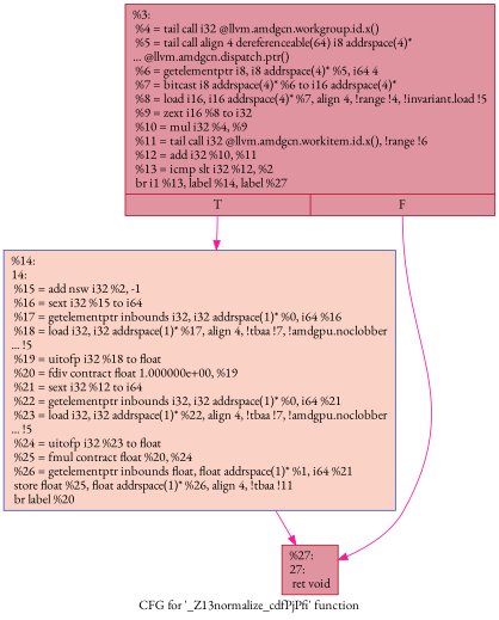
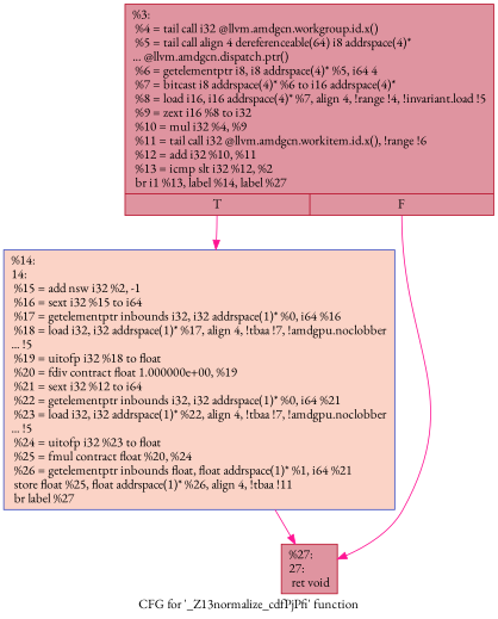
  digraph {
    label="CFG for '_Z13normalize_cdfPjPfi' function"
    fontname="EB Garamond"
    node [color="#b70d28ff" fillcolor="#b70d2870" shape=record style=filled fontname="EB Garamond"]
    edge [color=deeppink fontname="EB Garamond"]
    n1 [label="{%3:\l  %4 = tail call i32 @llvm.amdgcn.workgroup.id.x()\l  %5 = tail call align 4 dereferenceable(64) i8 addrspace(4)*\l... @llvm.amdgcn.dispatch.ptr()\l  %6 = getelementptr i8, i8 addrspace(4)* %5, i64 4\l  %7 = bitcast i8 addrspace(4)* %6 to i16 addrspace(4)*\l  %8 = load i16, i16 addrspace(4)* %7, align 4, !range !4, !invariant.load !5\l  %9 = zext i16 %8 to i32\l  %10 = mul i32 %4, %9\l  %11 = tail call i32 @llvm.amdgcn.workitem.id.x(), !range !6\l  %12 = add i32 %10, %11\l  %13 = icmp slt i32 %12, %2\l  br i1 %13, label %14, label %27\l|{<s0>T|<s1>F}}"]
-   n2 [color="#3d50c3ff" fillcolor="#f59c7d70" label="{%14:\l14:                                               \l  %15 = add nsw i32 %2, -1\l  %16 = sext i32 %15 to i64\l  %17 = getelementptr inbounds i32, i32 addrspace(1)* %0, i64 %16\l  %18 = load i32, i32 addrspace(1)* %17, align 4, !tbaa !7, !amdgpu.noclobber\l... !5\l  %19 = uitofp i32 %18 to float\l  %20 = fdiv contract float 1.000000e+00, %19\l  %21 = sext i32 %12 to i64\l  %22 = getelementptr inbounds i32, i32 addrspace(1)* %0, i64 %21\l  %23 = load i32, i32 addrspace(1)* %22, align 4, !tbaa !7, !amdgpu.noclobber\l... !5\l  %24 = uitofp i32 %23 to float\l  %25 = fmul contract float %20, %24\l  %26 = getelementptr inbounds float, float addrspace(1)* %1, i64 %21\l  store float %25, float addrspace(1)* %26, align 4, !tbaa !11\l  br label %20\l}"]
+   n2 [color="#3d50c3ff" fillcolor="#f59c7d70" label="{%14:\l14:                                               \l  %15 = add nsw i32 %2, -1\l  %16 = sext i32 %15 to i64\l  %17 = getelementptr inbounds i32, i32 addrspace(1)* %0, i64 %16\l  %18 = load i32, i32 addrspace(1)* %17, align 4, !tbaa !7, !amdgpu.noclobber\l... !5\l  %19 = uitofp i32 %18 to float\l  %20 = fdiv contract float 1.000000e+00, %19\l  %21 = sext i32 %12 to i64\l  %22 = getelementptr inbounds i32, i32 addrspace(1)* %0, i64 %21\l  %23 = load i32, i32 addrspace(1)* %22, align 4, !tbaa !7, !amdgpu.noclobber\l... !5\l  %24 = uitofp i32 %23 to float\l  %25 = fmul contract float %20, %24\l  %26 = getelementptr inbounds float, float addrspace(1)* %1, i64 %21\l  store float %25, float addrspace(1)* %26, align 4, !tbaa !11\l  br label %27\l}"]
    n3 [label="{%27:\l27:                                               \l  ret void\l}"]
    n1 -> n2 [tailport=s0]
    n1 -> n3 [tailport=s1]
    n2 -> n3
  }
